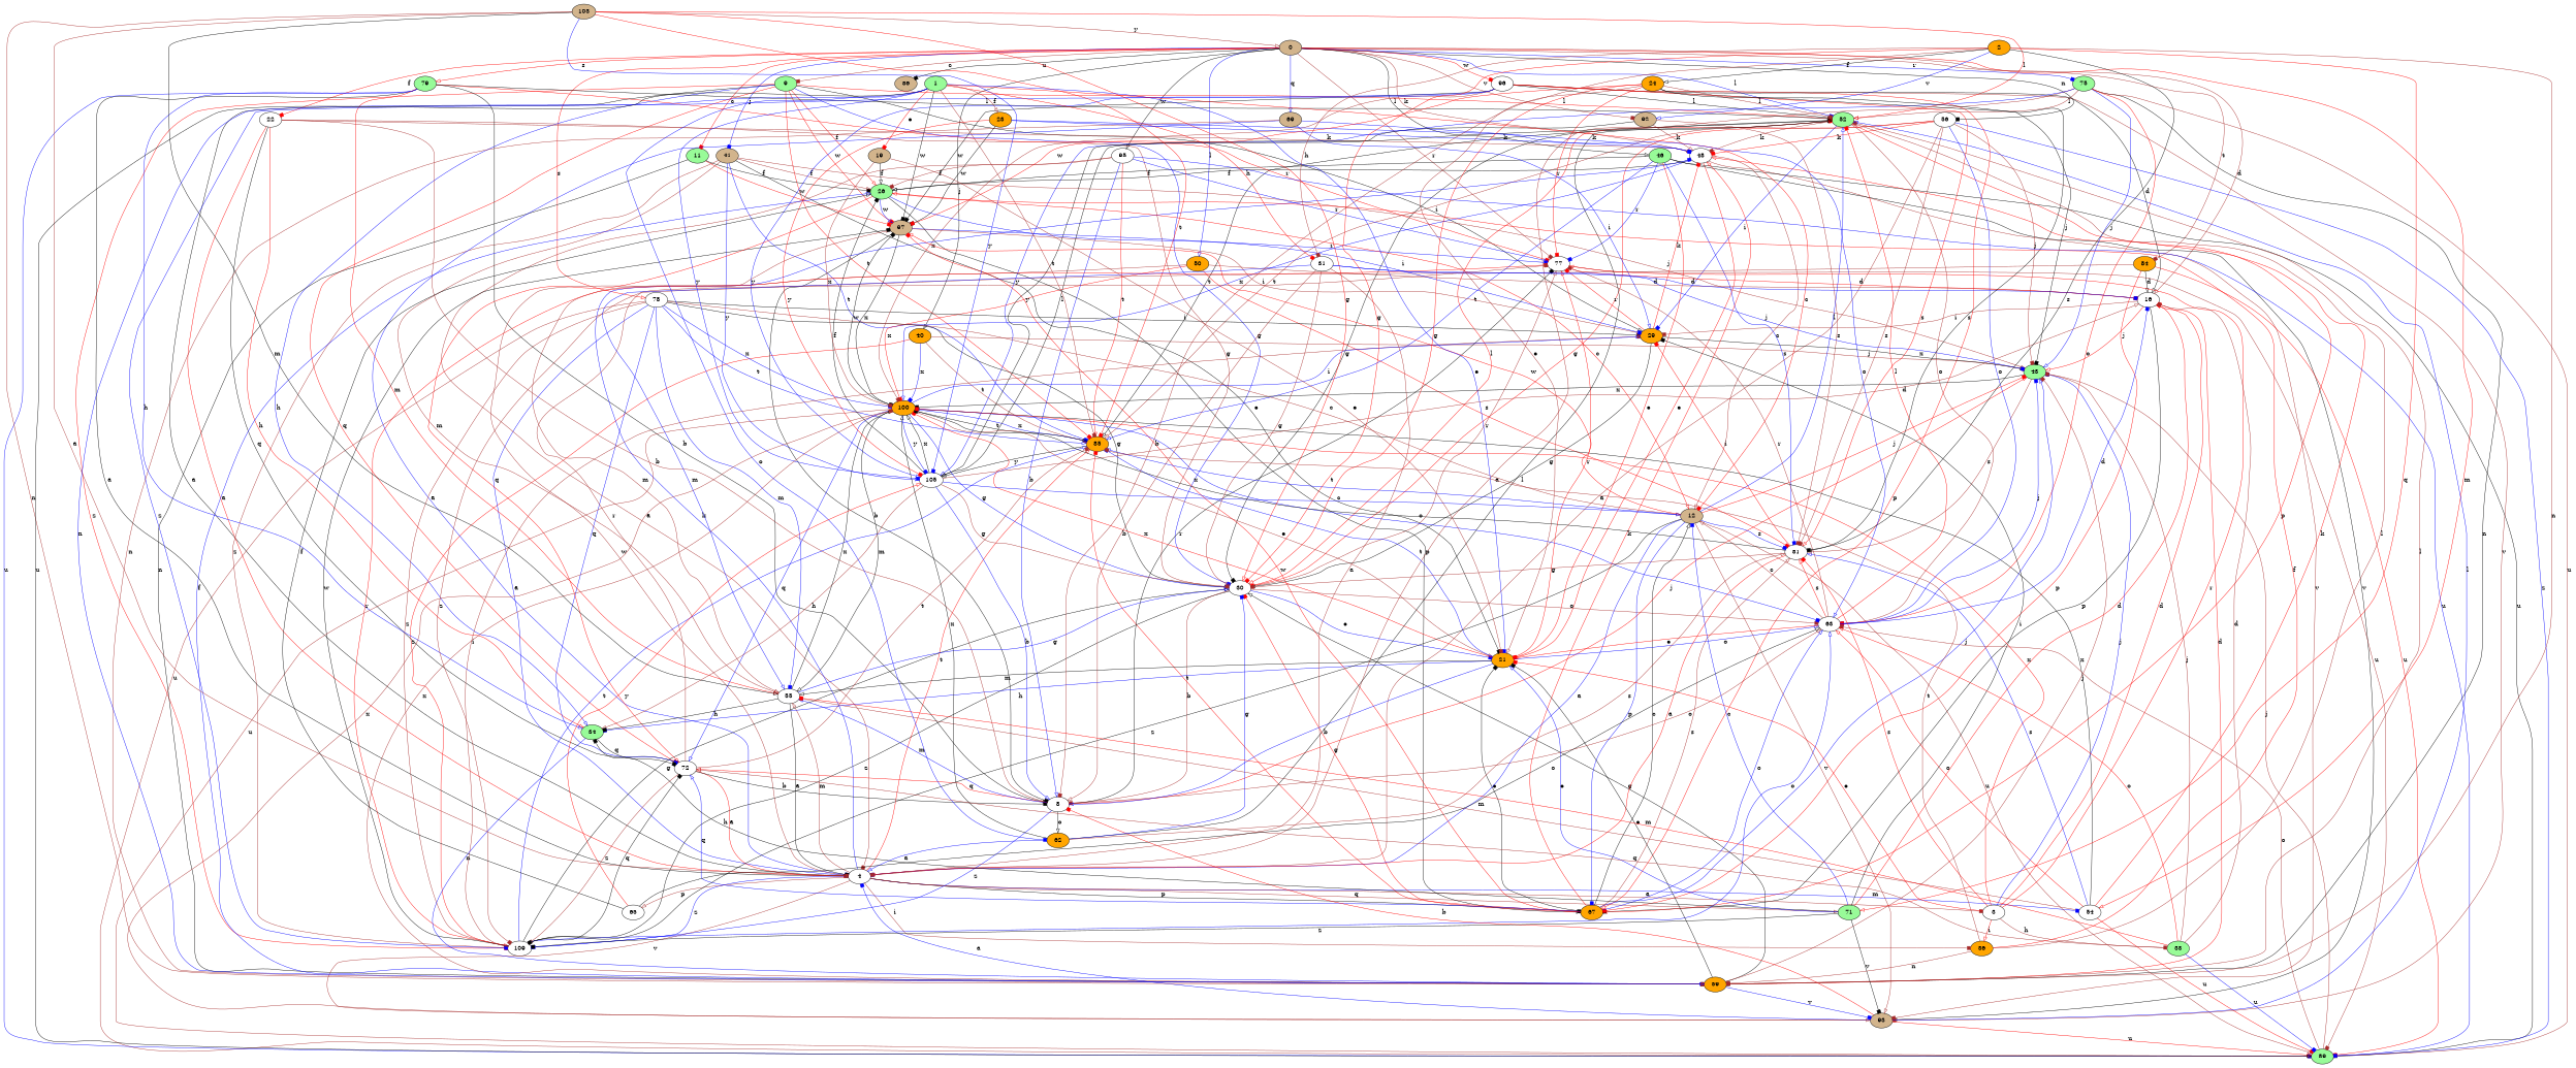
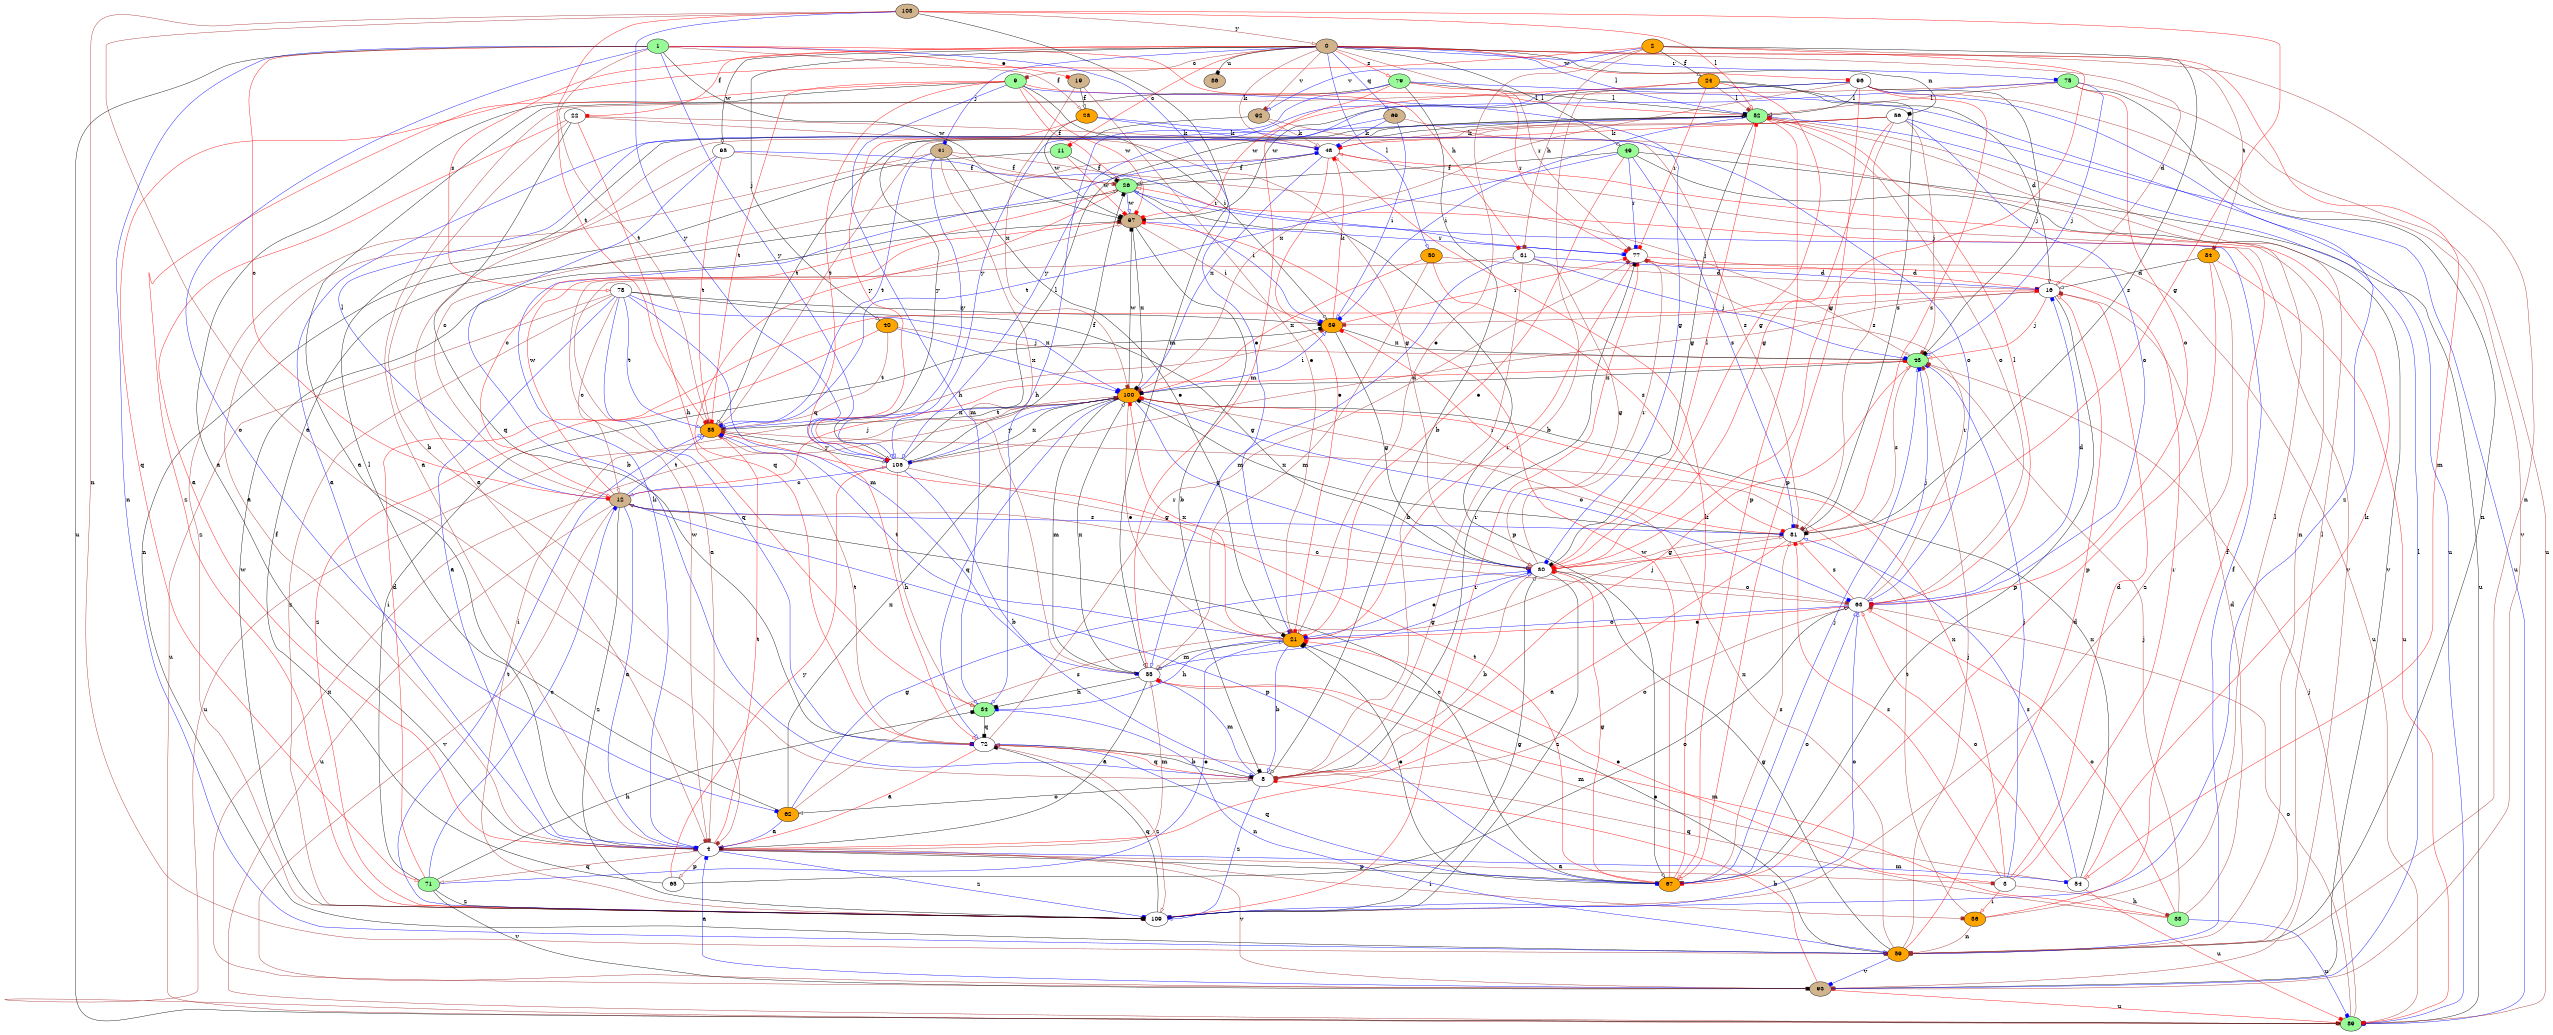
  strict digraph {
    node [fillcolor=white style=filled]
    edge [arrowhead=box color=brown]
    0 [fillcolor=tan]
    9 [fillcolor=palegreen]
    11 [fillcolor=palegreen]
    16
    22
    40 [fillcolor=orange]
    41 [fillcolor=tan]
    48
-   49 [fillcolor=palegreen label=46]
+   49 [fillcolor=palegreen]
    50 [fillcolor=orange]
    52 [fillcolor=palegreen]
    54
    56
    69 [fillcolor=tan]
    75 [fillcolor=palegreen]
    77
    78
    79 [fillcolor=palegreen]
    84 [fillcolor=orange]
    86 [fillcolor=tan]
    92 [fillcolor=tan]
    95
    96
    85 [fillcolor=orange]
    97 [fillcolor=tan]
    30
    4
    109
    72
    26 [fillcolor=palegreen]
    34 [fillcolor=palegreen]
-   39 [fillcolor=orange label=29]
+   39 [fillcolor=orange]
    59 [fillcolor=orange]
    43 [fillcolor=palegreen]
    67 [fillcolor=orange]
    8
    100 [fillcolor=orange]
    21 [fillcolor=orange]
    105
    55
    12 [fillcolor=tan]
    93 [fillcolor=tan]
    89 [fillcolor=palegreen]
    81
    63
    103 [fillcolor=tan]
    1 [fillcolor=palegreen]
    19 [fillcolor=tan]
    23 [fillcolor=orange]
    31
    62 [fillcolor=orange]
    2 [fillcolor=orange]
    24 [fillcolor=orange]
    71 [fillcolor=palegreen]
    3
    33 [fillcolor=palegreen]
    36 [fillcolor=orange]
    65
    0 -> 9 [label=c]
    0 -> 11 [color=red label=c]
    0 -> 16 [arrowhead=onormal label=d]
    0 -> 22 [color=red label=f]
    0 -> 40 [arrowhead=onormal color=black label=j]
    0 -> 41 [color=blue label=j]
    0 -> 48 [arrowhead=onormal label=k]
    0 -> 49 [arrowhead=onormal color=black label=l]
    0 -> 50 [arrowhead=onormal color=blue label=l]
    0 -> 52 [color=blue label=l]
    0 -> 54 [arrowhead=onormal color=red label=m]
    0 -> 56 [color=black label=n]
    0 -> 69 [arrowhead=onormal color=blue label=q]
    0 -> 75 [color=blue label=r]
    0 -> 77 [label=r]
    0 -> 78 [arrowhead=onormal color=red label=s]
    0 -> 79 [arrowhead=onormal color=red label=s]
    0 -> 84 [label=t]
    0 -> 86 [color=black label=u]
    0 -> 92 [label=v]
    0 -> 95 [arrowhead=onormal color=black label=w]
    0 -> 96 [color=red label=w]
    9 -> 52 [arrowhead=onormal color=red label=l]
    9 -> 85 [color=red label=t]
    9 -> 97 [color=red label=w]
    9 -> 30 [color=blue label=g]
    9 -> 4 [color=black label=a]
    9 -> 109 [color=red label=z]
    9 -> 72 [arrowhead=onormal color=red label=q]
    9 -> 26 [arrowhead=onormal color=red label=f]
    9 -> 34 [arrowhead=onormal color=blue label=h]
    9 -> 39 [arrowhead=onormal color=black label=i]
    11 -> 97 [color=red label=w]
    11 -> 26 [color=black label=f]
    11 -> 59 [color=black label=n]
    16 -> 39 [label=i]
    16 -> 43 [arrowhead=onormal color=red label=j]
    16 -> 67 [color=black label=p]
    22 -> 48 [arrowhead=onormal label=k]
    22 -> 30 [arrowhead=onormal label=g]
    22 -> 4 [arrowhead=onormal color=red label=a]
    22 -> 72 [color=black label=q]
    22 -> 34 [arrowhead=onormal color=red label=h]
    22 -> 8 [arrowhead=onormal label=b]
    40 -> 85 [label=t]
    40 -> 109 [arrowhead=onormal color=red label=z]
    40 -> 43 [label=j]
    40 -> 100 [color=blue label=x]
    41 -> 85 [color=blue label=t]
    41 -> 109 [label=z]
    41 -> 26 [arrowhead=onormal label=f]
    41 -> 43 [arrowhead=onormal label=j]
    41 -> 21 [color=black label=e]
    41 -> 105 [arrowhead=onormal color=blue label=y]
    41 -> 55 [arrowhead=onormal label=m]
    48 -> 26 [arrowhead=onormal color=black label=f]
    48 -> 100 [arrowhead=onormal color=blue label=x]
    48 -> 21 [color=red label=e]
    48 -> 12 [arrowhead=onormal label=c]
    48 -> 93 [label=v]
    49 -> 77 [color=blue label=r]
    49 -> 85 [arrowhead=onormal color=blue label=t]
    49 -> 26 [arrowhead=onormal color=black label=f]
    49 -> 21 [color=red label=e]
    49 -> 93 [arrowhead=onormal color=black label=v]
    49 -> 89 [color=black label=u]
    49 -> 81 [color=blue label=s]
    50 -> 16 [label=d]
    50 -> 100 [color=red label=x]
    50 -> 55 [arrowhead=onormal label=m]
    50 -> 81 [color=red label=s]
    52 -> 48 [label=k]
    52 -> 85 [arrowhead=onormal color=black label=t]
    52 -> 30 [color=black label=g]
    52 -> 39 [color=blue label=i]
    52 -> 67 [arrowhead=onormal color=red label=p]
    52 -> 63 [label=o]
    54 -> 48 [arrowhead=onormal color=red label=k]
    54 -> 100 [arrowhead=onormal color=black label=x]
    54 -> 55 [label=m]
    54 -> 89 [color=red label=u]
    54 -> 81 [arrowhead=onormal color=blue label=s]
    54 -> 63 [arrowhead=onormal color=red label=o]
    56 -> 48 [color=red label=k]
    56 -> 85 [arrowhead=onormal label=t]
    56 -> 30 [color=red label=g]
    56 -> 4 [label=a]
    56 -> 43 [label=j]
-   56 -> 89 [color=blue label=z]
+   56 -> 89 [color=blue label=u]
    56 -> 81 [label=s]
    56 -> 63 [color=blue label=o]
    69 -> 48 [color=blue label=k]
    69 -> 4 [color=blue label=a]
    69 -> 39 [arrowhead=onormal color=blue label=i]
    69 -> 59 [label=n]
    75 -> 52 [arrowhead=onormal label=l]
    75 -> 4 [arrowhead=onormal label=a]
    75 -> 59 [color=black label=n]
    75 -> 43 [arrowhead=onormal color=blue label=j]
    75 -> 105 [arrowhead=onormal color=blue label=y]
    75 -> 89 [label=u]
    75 -> 63 [color=red label=o]
    77 -> 16 [color=red label=d]
    77 -> 89 [label=u]
    78 -> 85 [arrowhead=onormal color=blue label=t]
    78 -> 30 [arrowhead=onormal color=black label=g]
    78 -> 4 [color=blue label=a]
    78 -> 109 [arrowhead=onormal label=z]
    78 -> 72 [color=blue label=q]
    78 -> 39 [color=black label=i]
    78 -> 100 [color=blue label=x]
    78 -> 55 [color=blue label=m]
    78 -> 12 [arrowhead=onormal label=c]
    78 -> 89 [label=u]
    79 -> 52 [color=black label=l]
    79 -> 77 [color=red label=r]
    79 -> 4 [arrowhead=onormal color=black label=a]
    79 -> 34 [arrowhead=onormal color=blue label=h]
    79 -> 8 [arrowhead=onormal color=black label=b]
    79 -> 55 [arrowhead=onormal color=red label=m]
    79 -> 89 [color=blue label=u]
    84 -> 16 [arrowhead=onormal color=black label=d]
    84 -> 109 [label=z]
    84 -> 67 [color=red label=p]
    84 -> 89 [color=red label=u]
    92 -> 48 [arrowhead=onormal label=k]
    92 -> 105 [arrowhead=onormal color=black label=y]
    92 -> 81 [label=s]
    95 -> 77 [arrowhead=onormal color=blue label=r]
    95 -> 85 [arrowhead=onormal color=red label=t]
    95 -> 4 [label=a]
    95 -> 26 [label=f]
    95 -> 8 [arrowhead=onormal color=blue label=b]
-   95 -> 89 [color=blue label=u]
    96 -> 52 [arrowhead=onormal color=black label=l]
    96 -> 97 [color=black label=w]
    96 -> 109 [color=blue label=z]
    96 -> 43 [color=black label=j]
    96 -> 67 [arrowhead=onormal color=red label=p]
    96 -> 100 [label=x]
    96 -> 105 [arrowhead=onormal color=blue label=y]
    96 -> 93 [label=v]
    96 -> 81 [arrowhead=onormal color=red label=s]
    85 -> 100 [color=blue label=x]
    85 -> 105 [arrowhead=onormal color=black label=y]
    97 -> 77 [color=blue label=r]
    97 -> 39 [arrowhead=onormal label=i]
    97 -> 8 [color=black label=b]
    97 -> 100 [color=black label=x]
    30 -> 52 [color=red label=l]
    30 -> 77 [arrowhead=onormal label=r]
    30 -> 109 [arrowhead=onormal color=black label=z]
    30 -> 8 [label=b]
    30 -> 21 [color=blue label=e]
    30 -> 63 [label=o]
    4 -> 48 [color=blue label=k]
    4 -> 54 [color=blue label=m]
    4 -> 85 [arrowhead=onormal color=red label=t]
    4 -> 97 [arrowhead=onormal label=w]
    4 -> 109 [color=blue label=z]
    4 -> 67 [color=black label=p]
    4 -> 55 [arrowhead=onormal label=m]
    4 -> 93 [arrowhead=onormal label=v]
    4 -> 71 [arrowhead=onormal label=q]
    4 -> 3 [label=a]
    4 -> 36 [label=i]
    4 -> 65 [arrowhead=onormal label=p]
    109 -> 77 [color=red label=r]
    109 -> 85 [arrowhead=onormal color=blue label=t]
    109 -> 97 [color=black label=w]
    109 -> 30 [arrowhead=onormal color=black label=g]
    109 -> 72 [color=black label=q]
    109 -> 39 [label=i]
    109 -> 63 [arrowhead=onormal color=blue label=o]
    72 -> 77 [label=r]
    72 -> 85 [label=t]
    72 -> 4 [arrowhead=onormal color=red label=a]
    72 -> 109 [arrowhead=onormal label=z]
    72 -> 8 [color=black label=b]
    26 -> 97 [arrowhead=onormal color=blue label=w]
    26 -> 72 [arrowhead=onormal color=red label=q]
    26 -> 39 [color=blue label=i]
    26 -> 67 [arrowhead=onormal color=black label=p]
    26 -> 12 [arrowhead=onormal color=red label=c]
    34 -> 72 [color=black label=q]
    34 -> 59 [arrowhead=onormal color=blue label=n]
    39 -> 48 [color=red label=k]
    39 -> 77 [color=red label=r]
    39 -> 30 [arrowhead=onormal color=black label=g]
    39 -> 43 [arrowhead=onormal color=black label=x]
    59 -> 16 [arrowhead=onormal color=red label=d]
    59 -> 52 [label=l]
    59 -> 30 [arrowhead=onormal color=black label=g]
    59 -> 26 [arrowhead=onormal color=blue label=f]
    59 -> 43 [label=j]
    59 -> 100 [arrowhead=onormal label=x]
    59 -> 21 [color=black label=e]
    59 -> 93 [color=blue label=v]
    43 -> 100 [color=black label=x]
    43 -> 81 [arrowhead=onormal label=s]
    67 -> 48 [arrowhead=onormal color=red label=k]
    67 -> 85 [color=red label=t]
    67 -> 97 [color=red label=w]
    67 -> 30 [color=red label=g]
    67 -> 72 [arrowhead=onormal color=blue label=q]
    67 -> 43 [arrowhead=onormal color=blue label=j]
    67 -> 21 [color=black label=e]
    67 -> 12 [arrowhead=onormal color=black label=c]
    67 -> 81 [arrowhead=onormal label=s]
    67 -> 63 [arrowhead=onormal color=blue label=o]
    8 -> 77 [color=black label=r]
    8 -> 109 [arrowhead=onormal color=blue label=z]
    8 -> 72 [arrowhead=onormal color=red label=q]
    8 -> 43 [arrowhead=onormal color=red label=j]
    8 -> 55 [arrowhead=onormal color=blue label=m]
    8 -> 63 [arrowhead=onormal label=o]
    8 -> 62 [arrowhead=onormal color=black label=o]
    100 -> 85 [arrowhead=onormal color=black label=t]
    100 -> 97 [color=black label=w]
    100 -> 30 [arrowhead=onormal color=blue label=g]
    100 -> 72 [arrowhead=onormal color=blue label=q]
    100 -> 39 [arrowhead=onormal color=blue label=i]
    100 -> 21 [arrowhead=onormal label=e]
    100 -> 105 [color=blue label=y]
    100 -> 55 [arrowhead=onormal color=black label=m]
    100 -> 89 [arrowhead=onormal label=u]
    100 -> 63 [color=blue label=o]
    21 -> 77 [arrowhead=onormal color=red label=r]
    21 -> 85 [color=blue label=t]
    21 -> 34 [color=blue label=h]
    21 -> 8 [arrowhead=onormal color=blue label=b]
    21 -> 100 [color=red label=x]
    21 -> 55 [arrowhead=onormal color=black label=m]
    21 -> 63 [arrowhead=onormal color=blue label=o]
    105 -> 16 [arrowhead=onormal label=d]
    105 -> 52 [arrowhead=onormal color=black label=l]
    105 -> 30 [label=g]
    105 -> 26 [color=black label=f]
    105 -> 34 [arrowhead=onormal label=h]
    105 -> 8 [arrowhead=onormal color=blue label=b]
    105 -> 100 [arrowhead=onormal color=black label=x]
    105 -> 12 [arrowhead=onormal color=blue label=c]
    55 -> 30 [arrowhead=onormal color=blue label=g]
    55 -> 4 [color=black label=a]
    55 -> 34 [color=black label=h]
    55 -> 100 [arrowhead=onormal color=black label=x]
    12 -> 52 [arrowhead=onormal color=blue label=l]
    12 -> 85 [arrowhead=onormal color=blue label=t]
    12 -> 97 [arrowhead=onormal color=red label=w]
    12 -> 4 [color=blue label=a]
    12 -> 109 [color=black label=z]
    12 -> 43 [color=red label=j]
    12 -> 67 [color=blue label=p]
    12 -> 93 [arrowhead=onormal label=v]
    12 -> 89 [arrowhead=onormal label=u]
    12 -> 81 [color=blue label=s]
    93 -> 52 [arrowhead=onormal color=blue label=l]
    93 -> 4 [color=blue label=a]
    93 -> 8 [color=red label=b]
    93 -> 100 [label=x]
    93 -> 89 [arrowhead=onormal color=red label=u]
    89 -> 43 [label=j]
    89 -> 63 [label=o]
    81 -> 30 [label=g]
    81 -> 4 [arrowhead=onormal color=red label=a]
    81 -> 39 [color=red label=i]
    81 -> 100 [color=black label=x]
    63 -> 16 [color=blue label=d]
    63 -> 52 [color=red label=l]
    63 -> 77 [label=r]
    63 -> 43 [color=blue label=j]
    63 -> 21 [arrowhead=onormal color=red label=e]
    63 -> 12 [arrowhead=onormal label=c]
    63 -> 81 [arrowhead=onormal color=red label=s]
    103 -> 0 [arrowhead=onormal label=y]
    103 -> 52 [arrowhead=onormal color=red label=l]
    103 -> 85 [color=red label=t]
    103 -> 30 [arrowhead=onormal color=red label=g]
    103 -> 4 [label=a]
    103 -> 59 [label=n]
    103 -> 105 [color=blue label=y]
    103 -> 55 [arrowhead=onormal color=black label=m]
    1 -> 85 [label=t]
    1 -> 97 [color=black label=w]
    1 -> 59 [arrowhead=onormal color=blue label=n]
    1 -> 21 [color=blue label=e]
    1 -> 105 [color=blue label=y]
    1 -> 12 [color=red label=c]
    1 -> 89 [arrowhead=onormal color=black label=u]
    1 -> 19 [color=red label=e]
    1 -> 23 [arrowhead=onormal label=f]
    1 -> 31 [color=red label=h]
    1 -> 62 [color=blue label=o]
-   19 -> 26 [arrowhead=onormal color=black label=f]
+   19 -> 23 [arrowhead=onormal color=black label=f]
    19 -> 100 [label=x]
    19 -> 21 [label=e]
    23 -> 48 [color=blue label=k]
    23 -> 97 [color=black label=w]
    23 -> 105 [color=red label=y]
    23 -> 63 [arrowhead=onormal color=blue label=o]
    31 -> 16 [color=blue label=d]
    31 -> 30 [arrowhead=onormal label=g]
    31 -> 4 [label=a]
    31 -> 43 [color=blue label=j]
    31 -> 8 [arrowhead=onormal label=b]
    31 -> 55 [arrowhead=onormal color=blue label=m]
    62 -> 52 [arrowhead=onormal color=black label=l]
    62 -> 30 [color=blue label=g]
    62 -> 4 [arrowhead=onormal color=blue label=a]
    62 -> 100 [arrowhead=onormal color=black label=x]
    62 -> 81 [arrowhead=onormal label=s]
    2 -> 92 [arrowhead=onormal color=blue label=v]
    2 -> 30 [color=red label=g]
    2 -> 59 [label=n]
    2 -> 21 [arrowhead=onormal label=e]
    2 -> 81 [color=black label=s]
    2 -> 31 [label=h]
    2 -> 24 [arrowhead=onormal color=black label=f]
    2 -> 71 [arrowhead=onormal color=red label=q]
    24 -> 16 [arrowhead=onormal color=black label=d]
    24 -> 52 [label=l]
    24 -> 77 [color=red label=r]
    24 -> 97 [color=red label=w]
    24 -> 30 [arrowhead=onormal color=red label=g]
    24 -> 8 [label=b]
    24 -> 81 [arrowhead=onormal color=black label=s]
    71 -> 16 [color=red label=d]
    71 -> 109 [color=black label=z]
    71 -> 34 [color=black label=h]
    71 -> 39 [color=black label=i]
    71 -> 21 [arrowhead=onormal color=blue label=e]
    71 -> 12 [color=blue label=c]
    71 -> 93 [color=black label=v]
    3 -> 16 [color=red label=d]
    3 -> 77 [arrowhead=onormal color=red label=r]
    3 -> 43 [color=blue label=j]
    3 -> 100 [color=red label=x]
    3 -> 21 [color=red label=e]
    3 -> 81 [color=red label=s]
    3 -> 33 [label=h]
    3 -> 36 [arrowhead=onormal color=red label=i]
    33 -> 16 [label=d]
    33 -> 72 [arrowhead=onormal label=q]
    33 -> 43 [label=j]
    33 -> 55 [color=red label=m]
    33 -> 89 [color=blue label=u]
    33 -> 63 [arrowhead=onormal color=red label=o]
    36 -> 52 [arrowhead=onormal label=l]
    36 -> 85 [label=t]
    36 -> 26 [arrowhead=onormal color=red label=f]
    36 -> 59 [label=n]
    65 -> 26 [arrowhead=onormal color=black label=f]
    65 -> 105 [arrowhead=onormal color=red label=y]
    65 -> 63 [arrowhead=onormal color=black label=o]
  }
